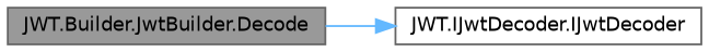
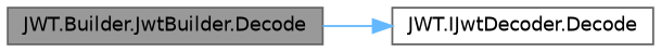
  digraph {
    rankdir=LR
    node [fontname=Helvetica fontsize=10 shape=box style=filled]
    n1 [color=gray40 fillcolor=grey60 fontcolor=black height=0.2 label="JWT.Builder.JwtBuilder.Decode" width=0.4]
-   n2 [color=grey40 fillcolor=white height=0.2 label="JWT.IJwtDecoder.IJwtDecoder" width=0.4]
+   n2 [color=grey40 fillcolor=white height=0.2 label="JWT.IJwtDecoder.Decode" width=0.4]
    n1 -> n2 [color=steelblue1 fontname=Helvetica fontsize=10 labelfontname=Helvetica labelfontsize=10 style=solid]
  }
